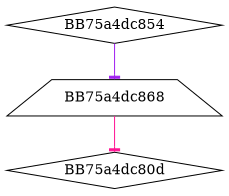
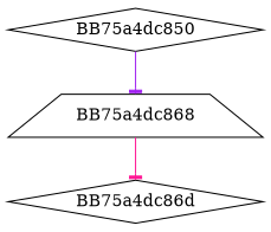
  digraph {
    splines=ortho
    node [shape=diamond]
    edge [arrowhead=tee]
    BB75a4dc868 [shape=trapezium]
-   BB75a4dc850 [label=BB75a4dc854]
-   BB75a4dc86d [label=BB75a4dc80d]
+   BB75a4dc850
+   BB75a4dc86d
    BB75a4dc868 -> BB75a4dc86d [color=deeppink]
    BB75a4dc850 -> BB75a4dc868 [color=purple]
  }
